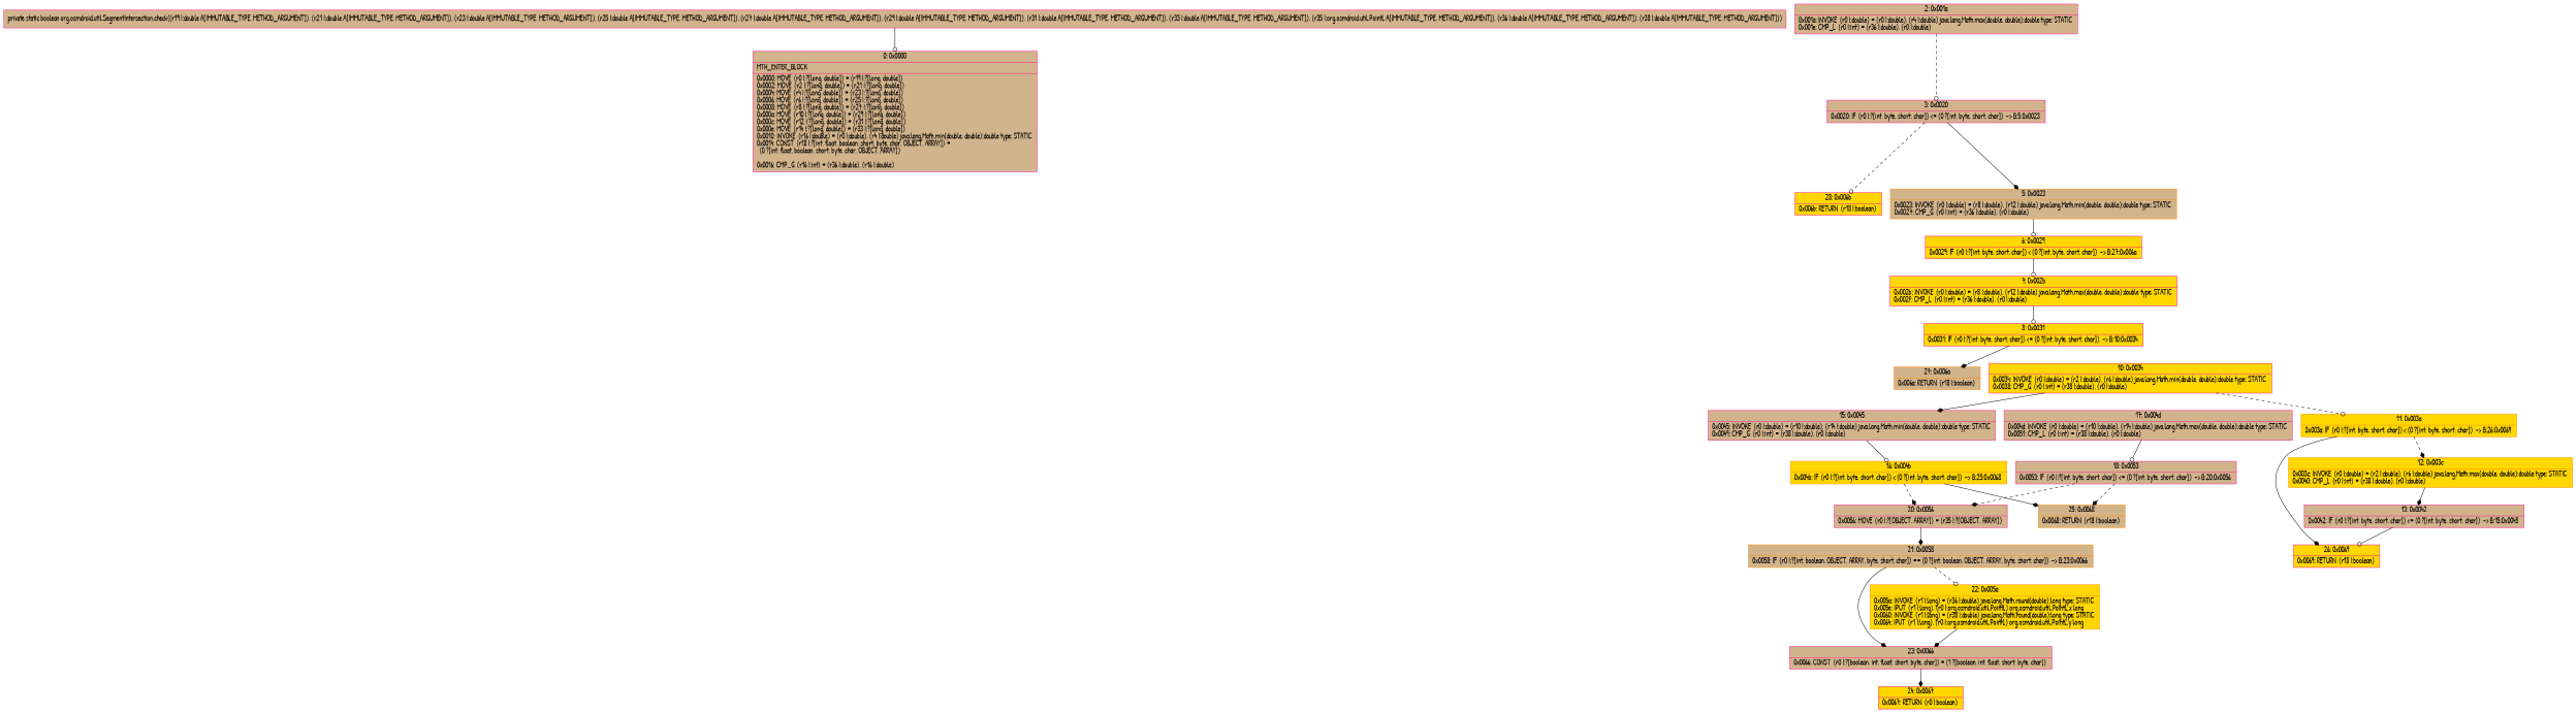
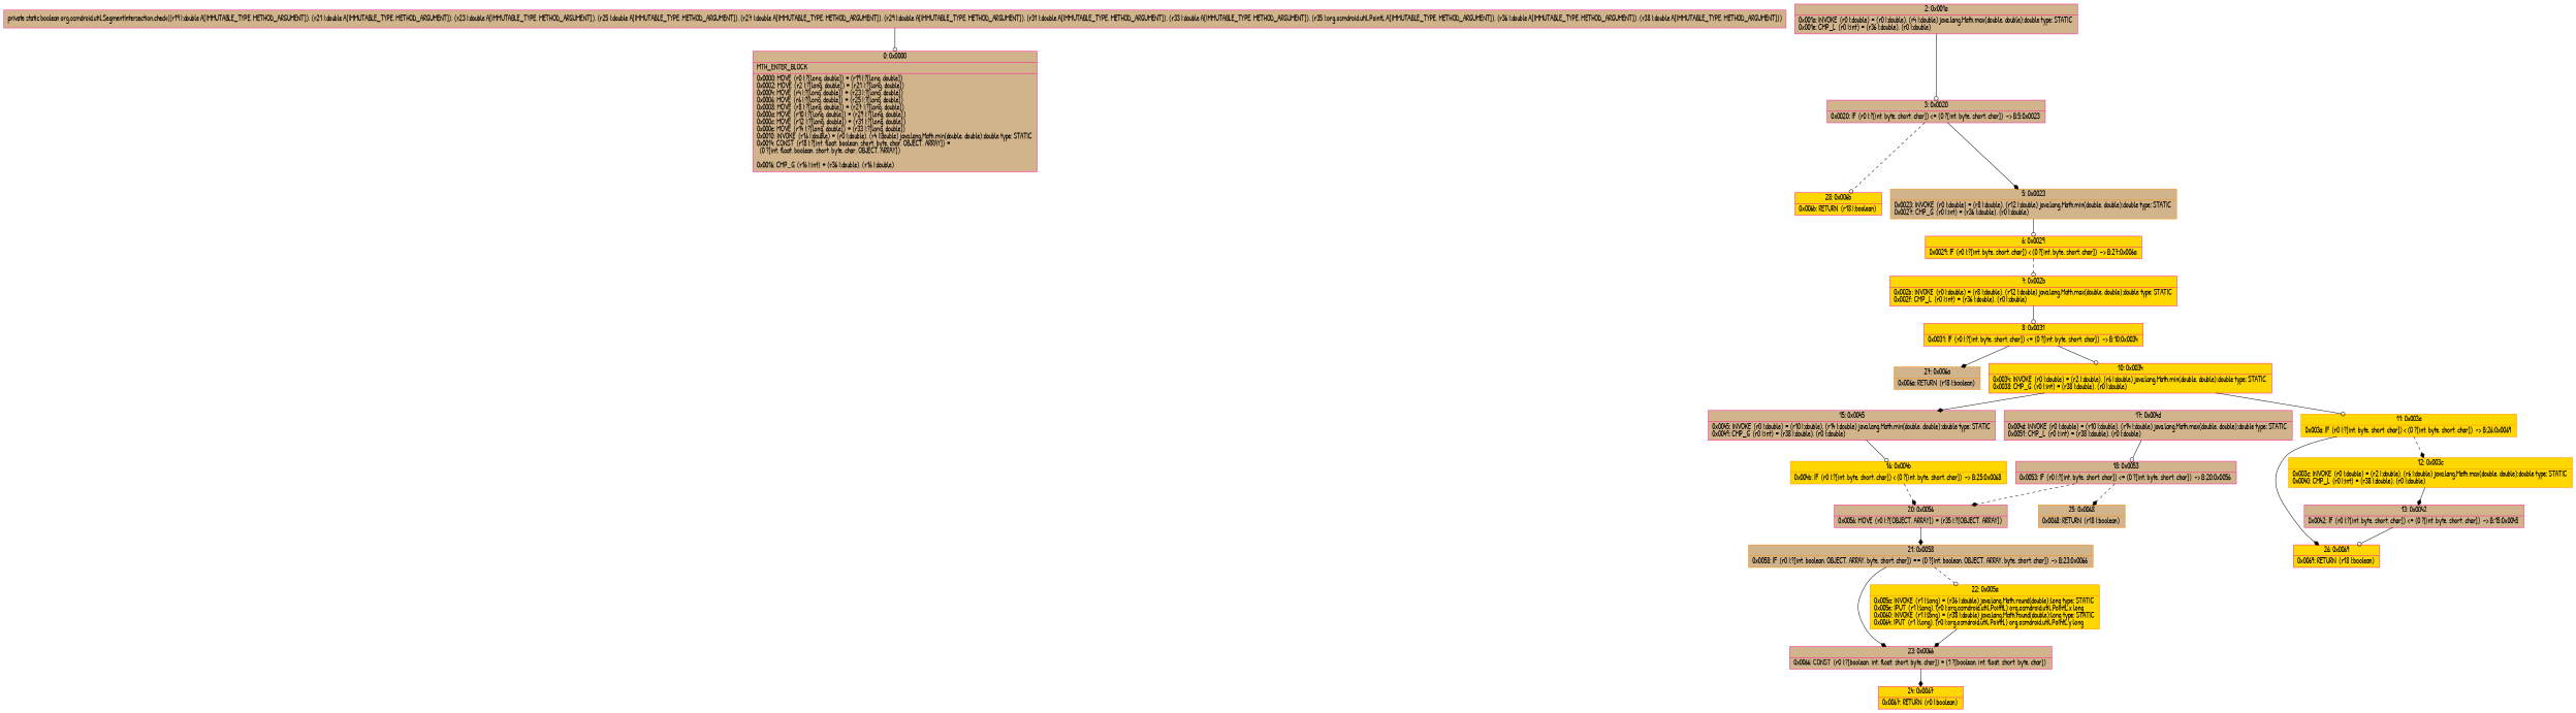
  digraph {
    fontname="Patrick Hand"
    node [color=deeppink fillcolor=tan fontname="Patrick Hand" shape=record style=filled]
    edge [arrowhead=diamond fontname="Patrick Hand"]
    n1 [label="{0\:\ 0x0000|MTH_ENTER_BLOCK\l|0x0000: MOVE  (r0 I:?[long, double]) = (r19 I:?[long, double]) \l0x0002: MOVE  (r2 I:?[long, double]) = (r21 I:?[long, double]) \l0x0004: MOVE  (r4 I:?[long, double]) = (r23 I:?[long, double]) \l0x0006: MOVE  (r6 I:?[long, double]) = (r25 I:?[long, double]) \l0x0008: MOVE  (r8 I:?[long, double]) = (r27 I:?[long, double]) \l0x000a: MOVE  (r10 I:?[long, double]) = (r29 I:?[long, double]) \l0x000c: MOVE  (r12 I:?[long, double]) = (r31 I:?[long, double]) \l0x000e: MOVE  (r14 I:?[long, double]) = (r33 I:?[long, double]) \l0x0010: INVOKE  (r16 I:double) = (r0 I:double), (r4 I:double) java.lang.Math.min(double, double):double type: STATIC \l0x0014: CONST  (r18 I:?[int, float, boolean, short, byte, char, OBJECT, ARRAY]) = \l  (0 ?[int, float, boolean, short, byte, char, OBJECT, ARRAY])\l \l0x0016: CMP_G  (r16 I:int) = (r36 I:double), (r16 I:double) \l}"]
    n2 [label="{2\:\ 0x001a|0x001a: INVOKE  (r0 I:double) = (r0 I:double), (r4 I:double) java.lang.Math.max(double, double):double type: STATIC \l0x001e: CMP_L  (r0 I:int) = (r36 I:double), (r0 I:double) \l}"]
    n3 [label="{3\:\ 0x0020|0x0020: IF  (r0 I:?[int, byte, short, char]) \<= (0 ?[int, byte, short, char])  \-\> B:5:0x0023 \l}"]
    n4 [fillcolor=gold label="{28\:\ 0x006b|0x006b: RETURN  (r18 I:boolean) \l}"]
    n5 [color=darkorange label="{5\:\ 0x0023|0x0023: INVOKE  (r0 I:double) = (r8 I:double), (r12 I:double) java.lang.Math.min(double, double):double type: STATIC \l0x0027: CMP_G  (r0 I:int) = (r36 I:double), (r0 I:double) \l}"]
    n6 [fillcolor=gold label="{6\:\ 0x0029|0x0029: IF  (r0 I:?[int, byte, short, char]) \< (0 ?[int, byte, short, char])  \-\> B:27:0x006a \l}"]
    n7 [fillcolor=gold label="{7\:\ 0x002b|0x002b: INVOKE  (r0 I:double) = (r8 I:double), (r12 I:double) java.lang.Math.max(double, double):double type: STATIC \l0x002f: CMP_L  (r0 I:int) = (r36 I:double), (r0 I:double) \l}"]
    n8 [fillcolor=gold label="{8\:\ 0x0031|0x0031: IF  (r0 I:?[int, byte, short, char]) \<= (0 ?[int, byte, short, char])  \-\> B:10:0x0034 \l}"]
    n9 [color=darkorange label="{27\:\ 0x006a|0x006a: RETURN  (r18 I:boolean) \l}"]
    n10 [fillcolor=gold label="{10\:\ 0x0034|0x0034: INVOKE  (r0 I:double) = (r2 I:double), (r6 I:double) java.lang.Math.min(double, double):double type: STATIC \l0x0038: CMP_G  (r0 I:int) = (r38 I:double), (r0 I:double) \l}"]
    n11 [color=darkorange fillcolor=gold label="{11\:\ 0x003a|0x003a: IF  (r0 I:?[int, byte, short, char]) \< (0 ?[int, byte, short, char])  \-\> B:26:0x0069 \l}"]
    n12 [label="{15\:\ 0x0045|0x0045: INVOKE  (r0 I:double) = (r10 I:double), (r14 I:double) java.lang.Math.min(double, double):double type: STATIC \l0x0049: CMP_G  (r0 I:int) = (r38 I:double), (r0 I:double) \l}"]
    n13 [color=darkorange fillcolor=gold label="{12\:\ 0x003c|0x003c: INVOKE  (r0 I:double) = (r2 I:double), (r6 I:double) java.lang.Math.max(double, double):double type: STATIC \l0x0040: CMP_L  (r0 I:int) = (r38 I:double), (r0 I:double) \l}"]
    n14 [fillcolor=gold label="{26\:\ 0x0069|0x0069: RETURN  (r18 I:boolean) \l}"]
    n15 [label="{13\:\ 0x0042|0x0042: IF  (r0 I:?[int, byte, short, char]) \<= (0 ?[int, byte, short, char])  \-\> B:15:0x0045 \l}"]
    n16 [color=darkorange fillcolor=gold label="{16\:\ 0x004b|0x004b: IF  (r0 I:?[int, byte, short, char]) \< (0 ?[int, byte, short, char])  \-\> B:25:0x0068 \l}"]
    n17 [color=darkorange label="{25\:\ 0x0068|0x0068: RETURN  (r18 I:boolean) \l}"]
    n18 [label="{20\:\ 0x0056|0x0056: MOVE  (r0 I:?[OBJECT, ARRAY]) = (r35 I:?[OBJECT, ARRAY]) \l}"]
    n19 [label="{17\:\ 0x004d|0x004d: INVOKE  (r0 I:double) = (r10 I:double), (r14 I:double) java.lang.Math.max(double, double):double type: STATIC \l0x0051: CMP_L  (r0 I:int) = (r38 I:double), (r0 I:double) \l}"]
    n20 [label="{18\:\ 0x0053|0x0053: IF  (r0 I:?[int, byte, short, char]) \<= (0 ?[int, byte, short, char])  \-\> B:20:0x0056 \l}"]
    n21 [color=darkorange label="{21\:\ 0x0058|0x0058: IF  (r0 I:?[int, boolean, OBJECT, ARRAY, byte, short, char]) == (0 ?[int, boolean, OBJECT, ARRAY, byte, short, char])  \-\> B:23:0x0066 \l}"]
    n22 [color=darkorange fillcolor=gold label="{22\:\ 0x005a|0x005a: INVOKE  (r1 I:long) = (r36 I:double) java.lang.Math.round(double):long type: STATIC \l0x005e: IPUT  (r1 I:long), (r0 I:org.osmdroid.util.PointL) org.osmdroid.util.PointL.x long \l0x0060: INVOKE  (r1 I:long) = (r38 I:double) java.lang.Math.round(double):long type: STATIC \l0x0064: IPUT  (r1 I:long), (r0 I:org.osmdroid.util.PointL) org.osmdroid.util.PointL.y long \l}"]
    n23 [label="{23\:\ 0x0066|0x0066: CONST  (r0 I:?[boolean, int, float, short, byte, char]) = (1 ?[boolean, int, float, short, byte, char]) \l}"]
    n24 [fillcolor=gold label="{24\:\ 0x0067|0x0067: RETURN  (r0 I:boolean) \l}"]
    n25 [label="{private static boolean org.osmdroid.util.SegmentIntersection.check((r19 I:double A[IMMUTABLE_TYPE, METHOD_ARGUMENT]), (r21 I:double A[IMMUTABLE_TYPE, METHOD_ARGUMENT]), (r23 I:double A[IMMUTABLE_TYPE, METHOD_ARGUMENT]), (r25 I:double A[IMMUTABLE_TYPE, METHOD_ARGUMENT]), (r27 I:double A[IMMUTABLE_TYPE, METHOD_ARGUMENT]), (r29 I:double A[IMMUTABLE_TYPE, METHOD_ARGUMENT]), (r31 I:double A[IMMUTABLE_TYPE, METHOD_ARGUMENT]), (r33 I:double A[IMMUTABLE_TYPE, METHOD_ARGUMENT]), (r35 I:org.osmdroid.util.PointL A[IMMUTABLE_TYPE, METHOD_ARGUMENT]), (r36 I:double A[IMMUTABLE_TYPE, METHOD_ARGUMENT]), (r38 I:double A[IMMUTABLE_TYPE, METHOD_ARGUMENT])) }"]
-   n2 -> n3 [arrowhead=odot style=dashed]
+   n2 -> n3 [arrowhead=odot]
    n3 -> n4 [arrowhead=odot style=dashed]
    n3 -> n5
    n5 -> n6 [arrowhead=odot]
-   n6 -> n7 [arrowhead=odot style=solid]
+   n6 -> n7 [arrowhead=odot style=dashed]
    n7 -> n8 [arrowhead=odot]
    n8 -> n9 [style=solid]
-   n10 -> n11 [arrowhead=odot style=dashed]
+   n8 -> n10 [arrowhead=odot]
+   n10 -> n11 [arrowhead=odot]
    n10 -> n12
    n11 -> n13 [style=dashed]
    n11 -> n14
    n12 -> n16 [arrowhead=odot]
    n13 -> n15
    n15 -> n14 [arrowhead=odot style=solid]
-   n16 -> n17
    n16 -> n18 [style=dashed]
    n18 -> n21
    n19 -> n20 [arrowhead=odot]
    n20 -> n17 [style=dashed]
    n20 -> n18 [style=dashed]
    n21 -> n22 [arrowhead=odot style=dashed]
    n21 -> n23
    n22 -> n23
    n23 -> n24
    n25 -> n1 [arrowhead=odot]
  }
